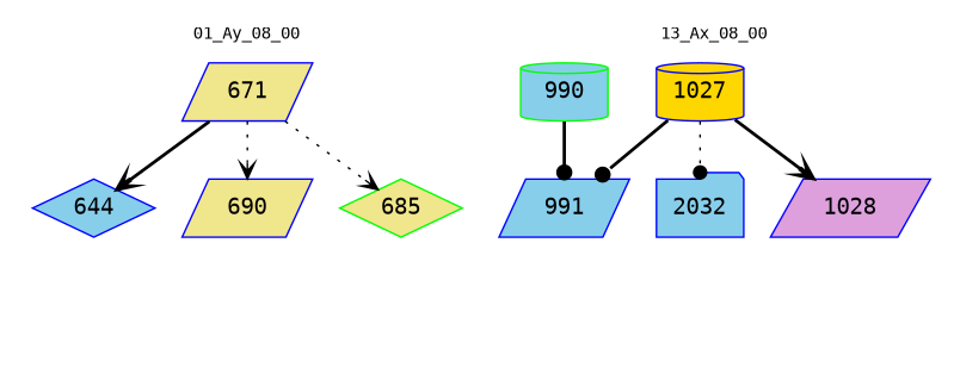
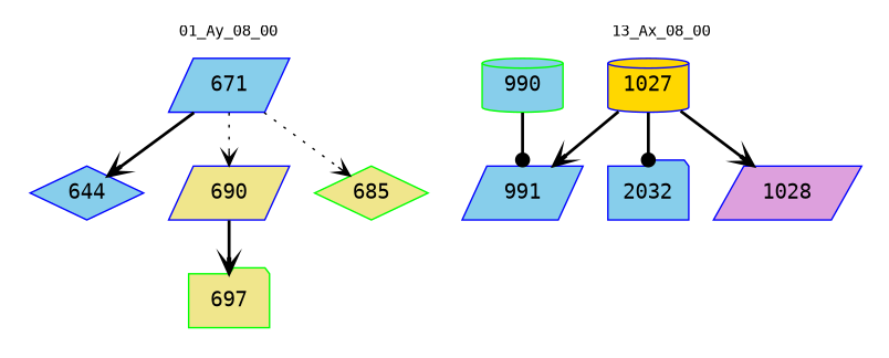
  digraph {
    fontname="DejaVu Sans Mono"
    node [color=blue fillcolor=skyblue fontname="DejaVu Sans Mono" shape=parallelogram style=filled]
    edge [arrowhead=vee color=black fontname="DejaVu Sans Mono" style=bold]
-   n1 [fillcolor=khaki label=671]
+   n1 [label=671]
    n2 [label=644 shape=diamond]
    n3 [fillcolor=khaki label=690]
    n4 [color=green fillcolor=khaki label=685 shape=diamond]
+   n5 [color=green fillcolor=khaki label=697 shape=folder]
    n6 [fillcolor=gold label=1027 shape=cylinder]
    n7 [label=991]
    n8 [label=2032 shape=folder]
    n9 [fillcolor=plum label=1028]
    n10 [color=green label=990 shape=cylinder]
    subgraph cluster_1 {
      color=white
      fontsize=10
      label="01_Ay_08_00"
      n1
      n2
      n3
      n4
+     n5
    }
    subgraph cluster_2 {
      color=white
      fontsize=10
      label="13_Ax_08_00"
      n6
      n7
      n8
      n9
      n10
    }
    n1 -> n2
    n1 -> n3 [style=dotted]
    n1 -> n4 [style=dotted]
-   n6 -> n7 [arrowhead=dot]
-   n6 -> n8 [arrowhead=dot style=dotted]
+   n3 -> n5
+   n6 -> n7
+   n6 -> n8 [arrowhead=dot]
    n6 -> n9
    n10 -> n7 [arrowhead=dot]
  }
